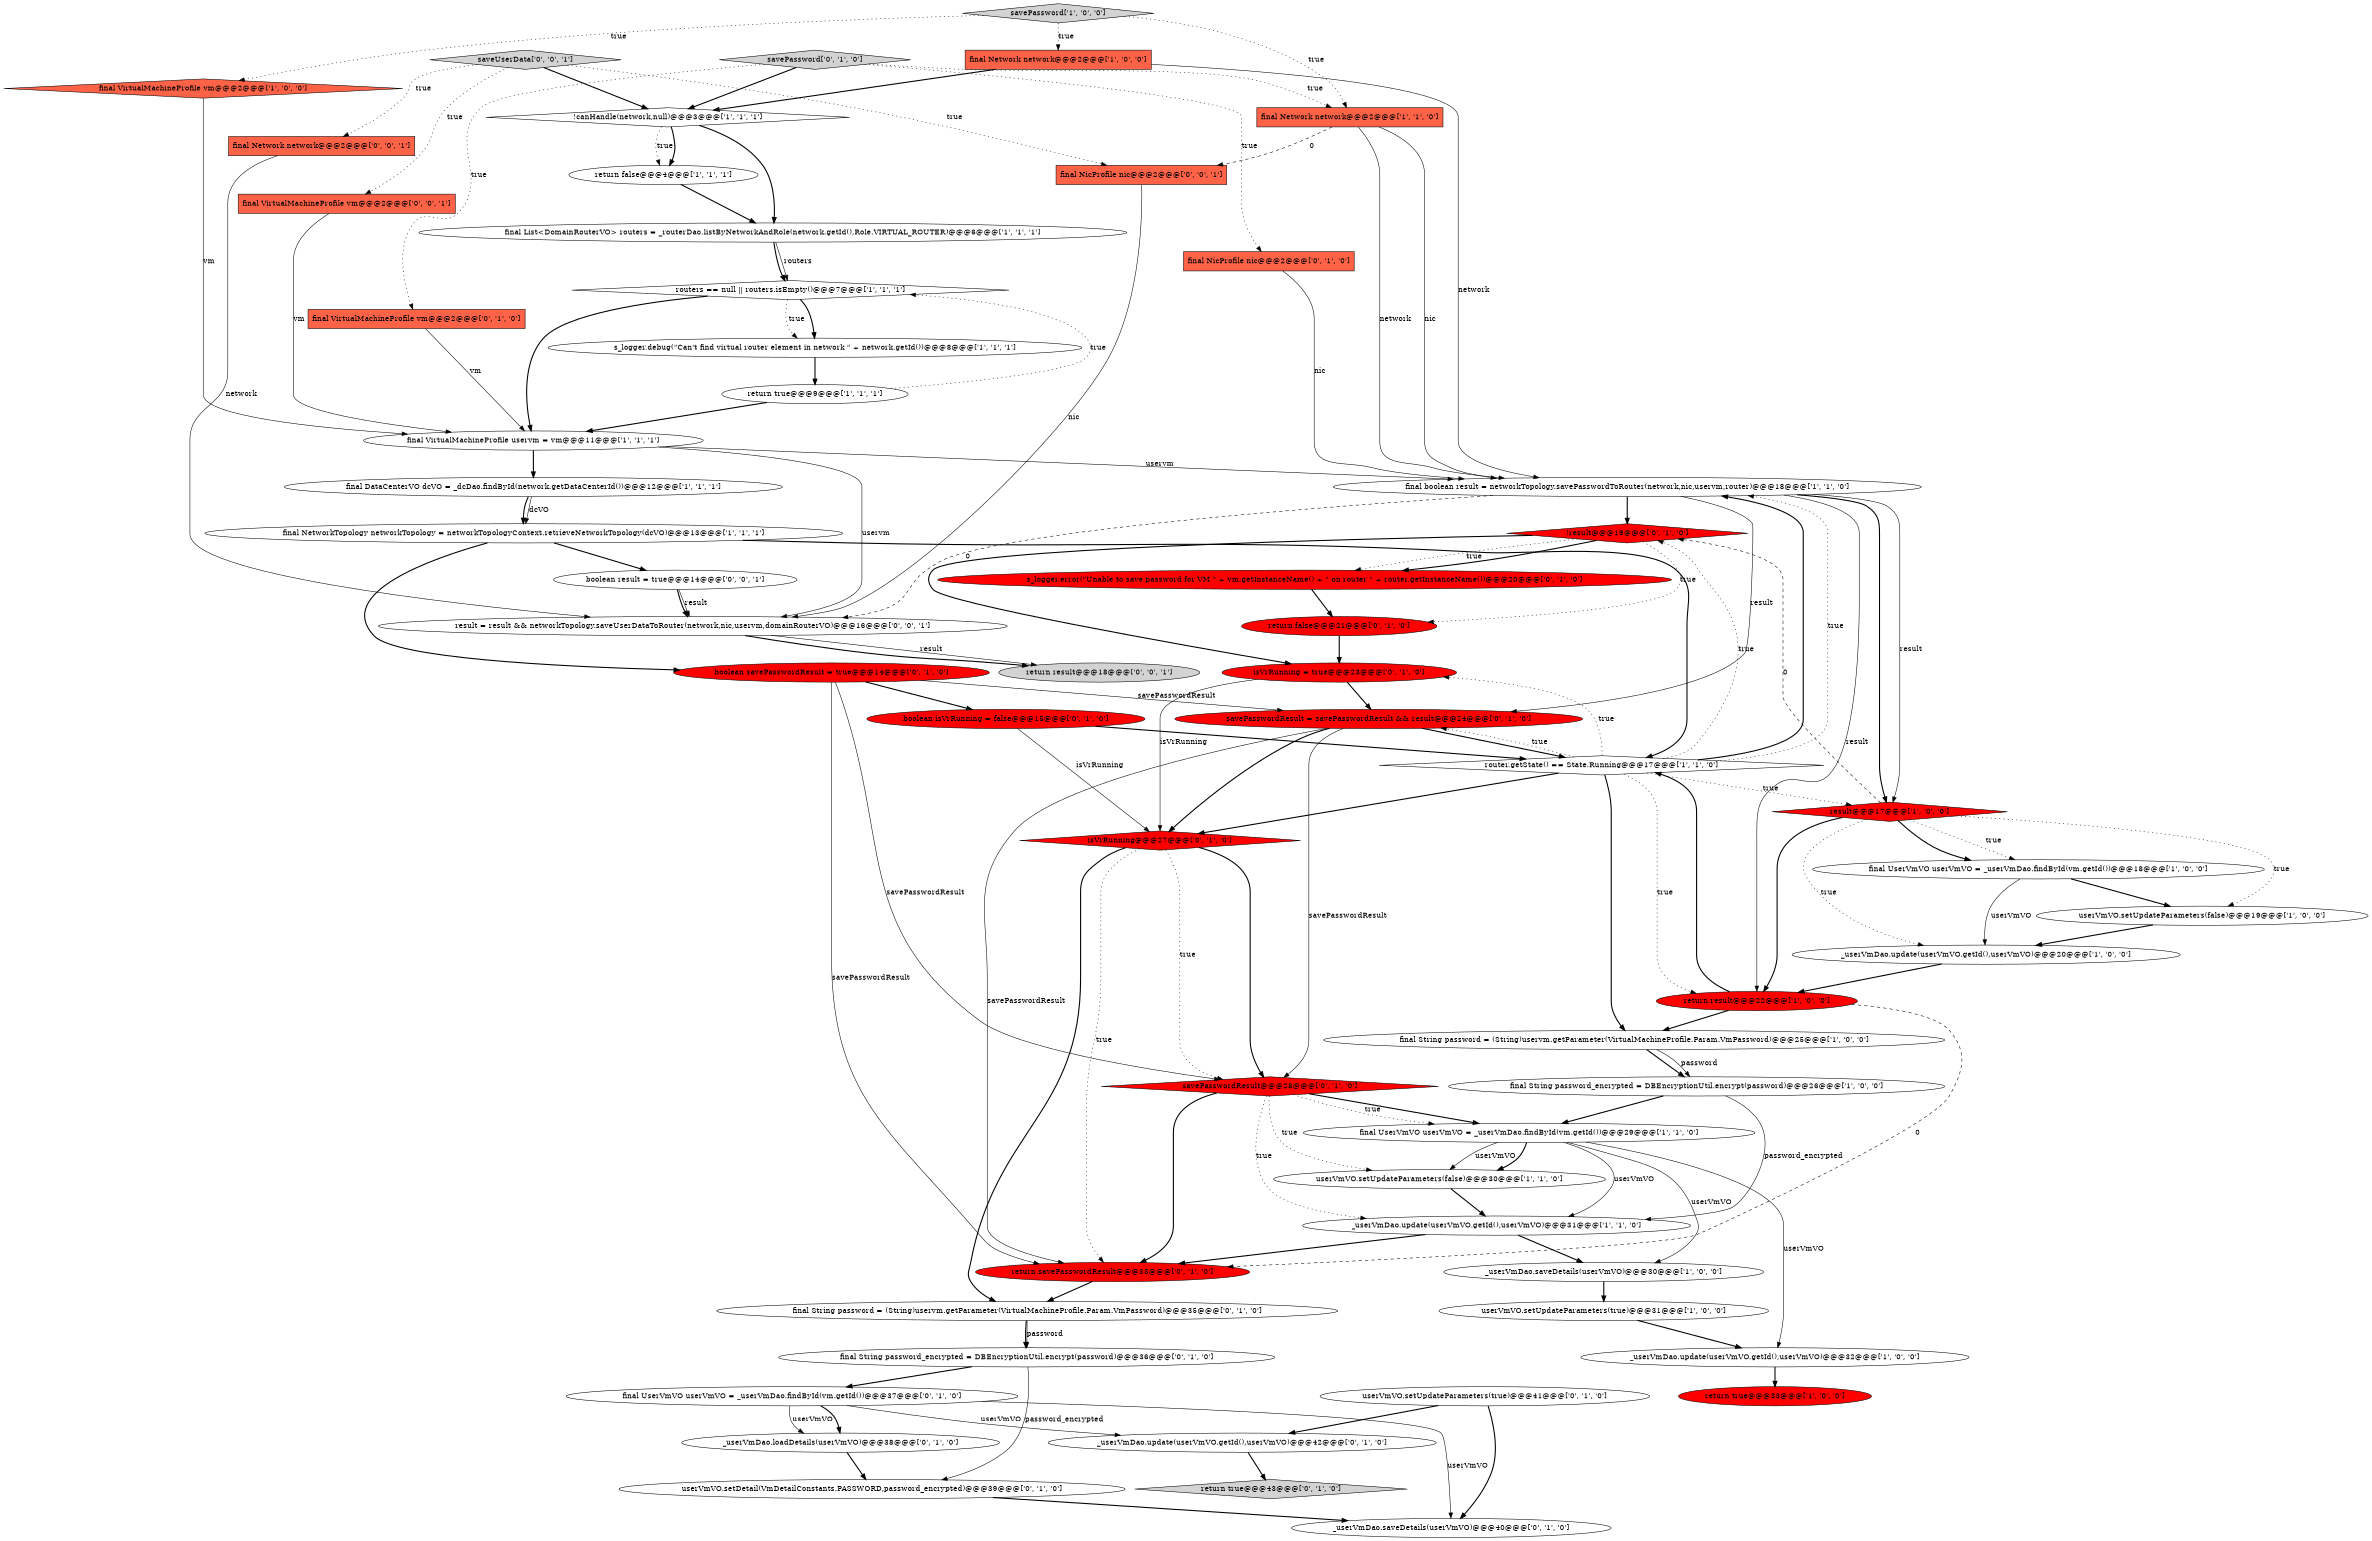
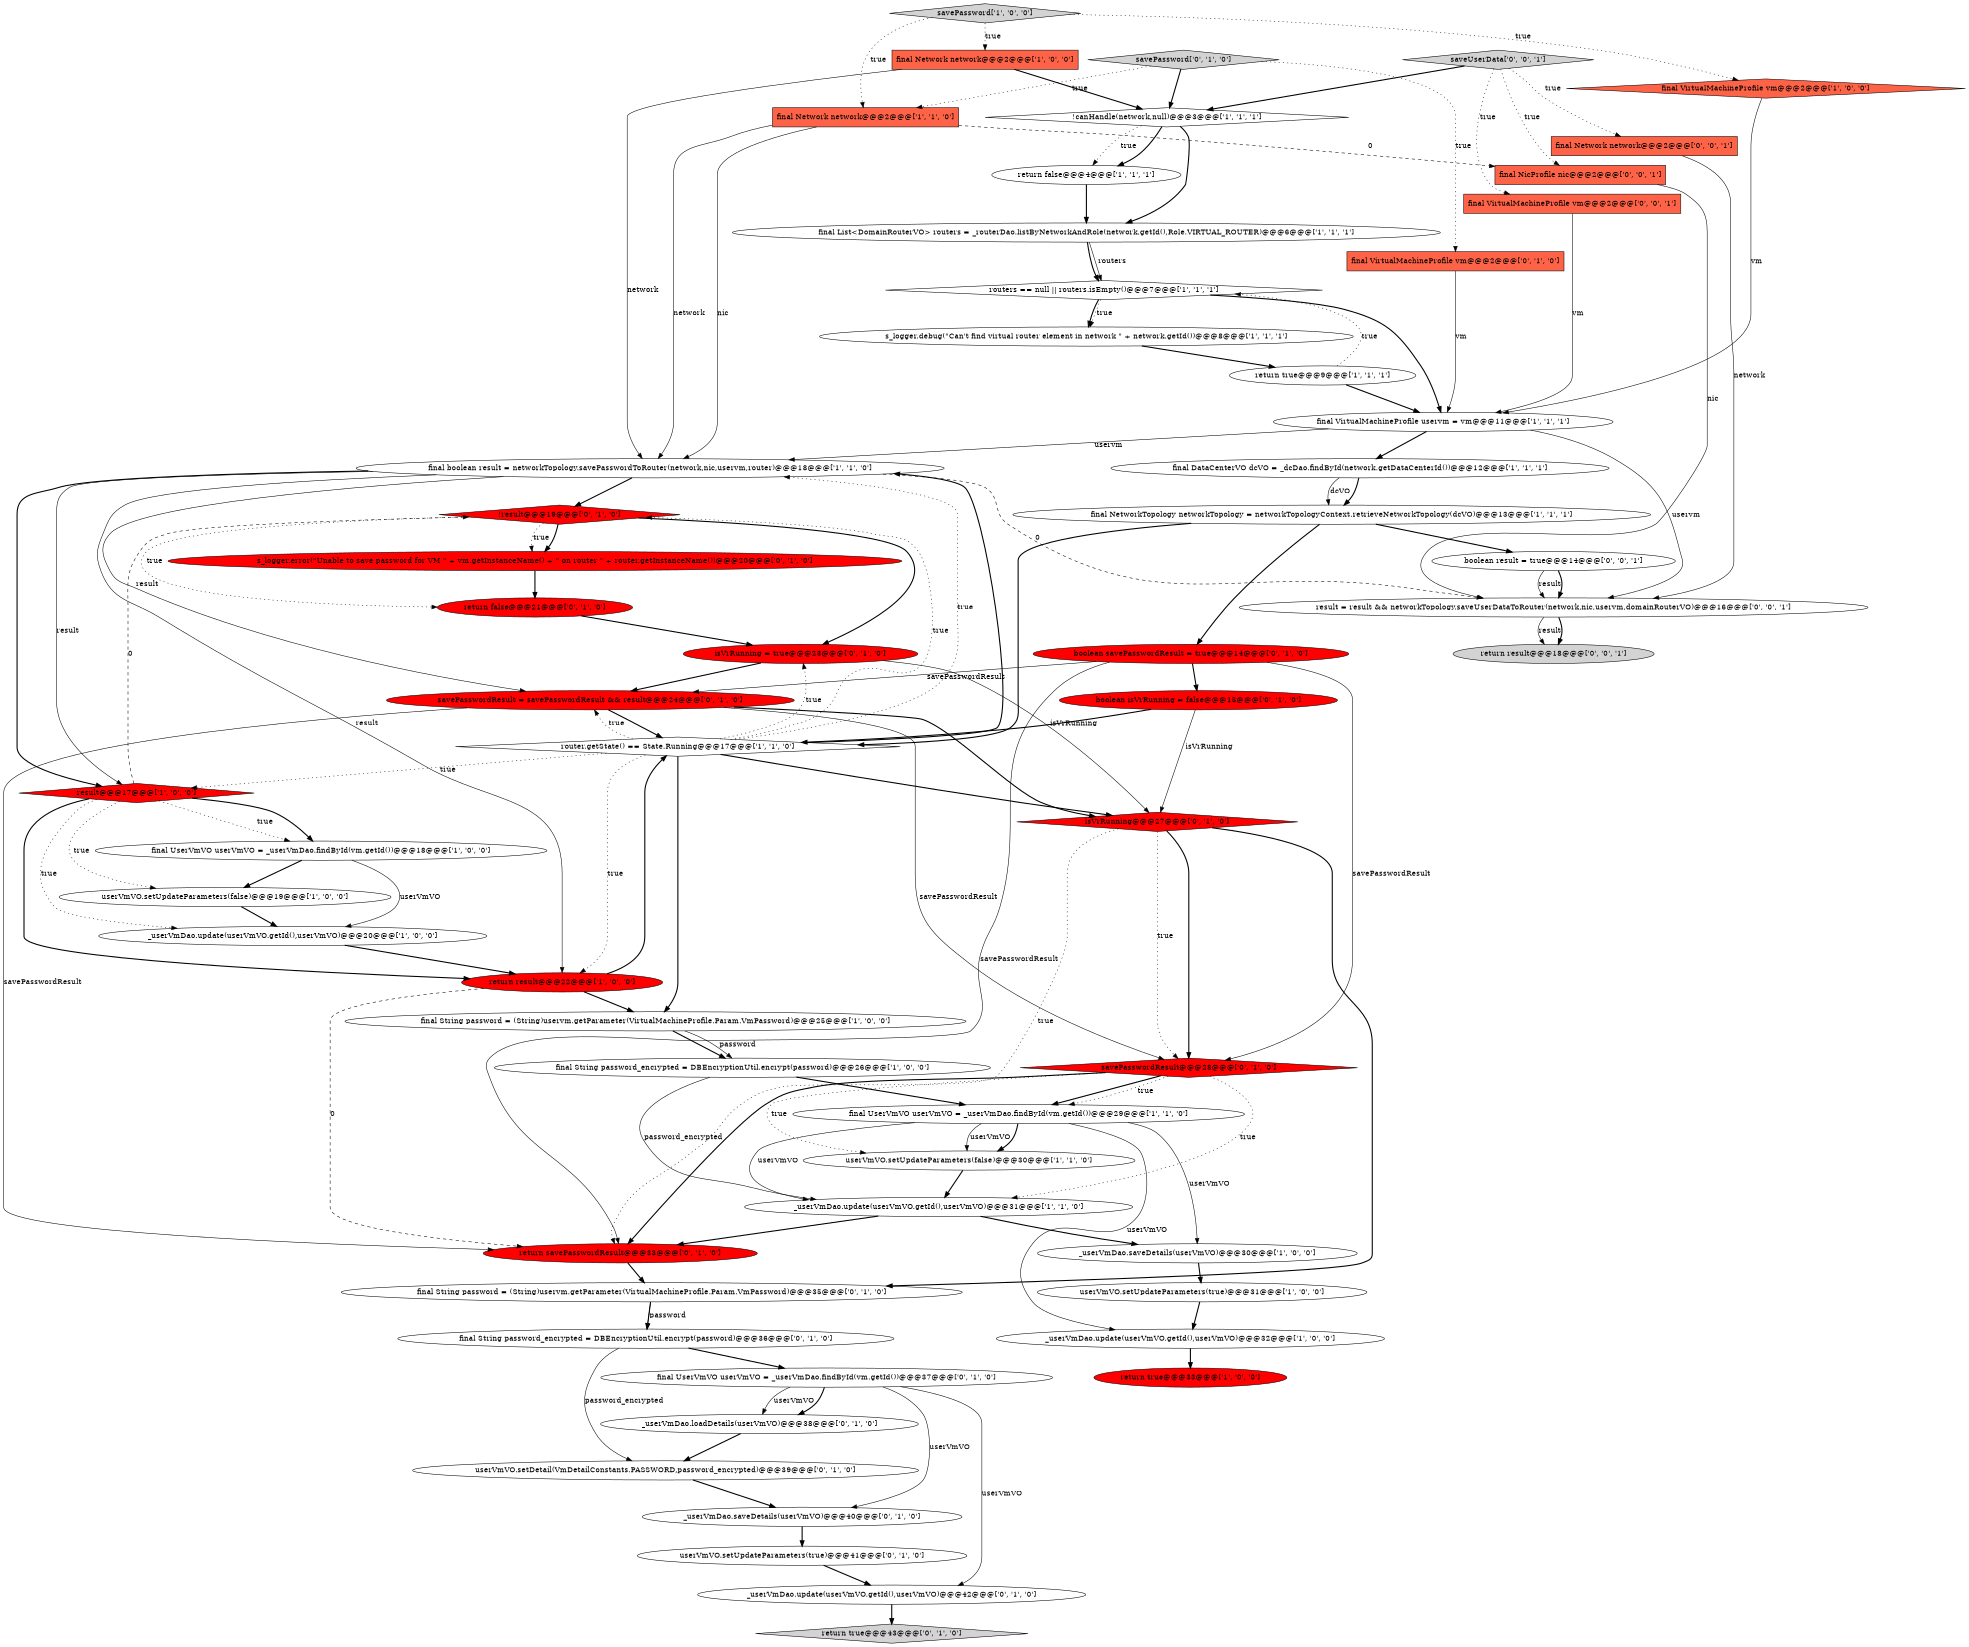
  digraph {
    node [fillcolor=white shape=ellipse style=filled]
    edge [style=bold]
    n1 [label="final VirtualMachineProfile uservm = vm@@@11@@@['1', '1', '1']"]
    n2 [label="final boolean result = networkTopology.savePasswordToRouter(network,nic,uservm,router)@@@18@@@['1', '1', '0']"]
    n3 [label="final DataCenterVO dcVO = _dcDao.findById(network.getDataCenterId())@@@12@@@['1', '1', '1']"]
    n4 [label="result = result && networkTopology.saveUserDataToRouter(network,nic,uservm,domainRouterVO)@@@16@@@['0', '0', '1']"]
    n5 [fillcolor=red label="!result@@@19@@@['0', '1', '0']" shape=diamond]
    n6 [fillcolor=red label="savePasswordResult = savePasswordResult && result@@@24@@@['0', '1', '0']"]
    n7 [fillcolor=red label="return result@@@22@@@['1', '0', '0']"]
    n8 [fillcolor=red label="result@@@17@@@['1', '0', '0']" shape=diamond]
    n9 [label="final NetworkTopology networkTopology = networkTopologyContext.retrieveNetworkTopology(dcVO)@@@13@@@['1', '1', '1']"]
    n10 [fillcolor=lightgray label="return result@@@18@@@['0', '0', '1']"]
    n11 [label="final UserVmVO userVmVO = _userVmDao.findById(vm.getId())@@@37@@@['0', '1', '0']"]
    n12 [label="_userVmDao.saveDetails(userVmVO)@@@40@@@['0', '1', '0']"]
    n13 [label="_userVmDao.loadDetails(userVmVO)@@@38@@@['0', '1', '0']"]
    n14 [label="_userVmDao.update(userVmVO.getId(),userVmVO)@@@42@@@['0', '1', '0']"]
    n15 [label="userVmVO.setUpdateParameters(true)@@@41@@@['0', '1', '0']"]
    n16 [label="userVmVO.setDetail(VmDetailConstants.PASSWORD,password_encrypted)@@@39@@@['0', '1', '0']"]
    n17 [fillcolor=lightgray label="return true@@@43@@@['0', '1', '0']" shape=diamond]
    n18 [label="boolean result = true@@@14@@@['0', '0', '1']"]
    n19 [fillcolor=tomato label="final Network network@@@2@@@['1', '1', '0']" shape=box]
    n20 [fillcolor=tomato label="final NicProfile nic@@@2@@@['0', '0', '1']" shape=box]
    n21 [fillcolor=red label="s_logger.error(\"Unable to save password for VM \" + vm.getInstanceName() + \" on router \" + router.getInstanceName())@@@20@@@['0', '1', '0']"]
    n22 [fillcolor=red label="return false@@@21@@@['0', '1', '0']"]
    n23 [fillcolor=red label="isVrRunning = true@@@23@@@['0', '1', '0']"]
    n24 [fillcolor=red label="boolean isVrRunning = false@@@15@@@['0', '1', '0']"]
    n25 [fillcolor=red label="isVrRunning@@@27@@@['0', '1', '0']" shape=diamond]
    n26 [label="router.getState() == State.Running@@@17@@@['1', '1', '0']" shape=diamond]
    n27 [label="final String password = (String)uservm.getParameter(VirtualMachineProfile.Param.VmPassword)@@@35@@@['0', '1', '0']"]
    n28 [fillcolor=red label="return savePasswordResult@@@33@@@['0', '1', '0']"]
    n29 [fillcolor=red label="savePasswordResult@@@28@@@['0', '1', '0']" shape=diamond]
    n30 [label="final String password = (String)uservm.getParameter(VirtualMachineProfile.Param.VmPassword)@@@25@@@['1', '0', '0']"]
    n31 [label="final String password_encrypted = DBEncryptionUtil.encrypt(password)@@@26@@@['1', '0', '0']"]
    n32 [label="final UserVmVO userVmVO = _userVmDao.findById(vm.getId())@@@29@@@['1', '1', '0']"]
    n33 [label="_userVmDao.update(userVmVO.getId(),userVmVO)@@@31@@@['1', '1', '0']"]
    n34 [label="userVmVO.setUpdateParameters(false)@@@30@@@['1', '1', '0']"]
    n35 [label="_userVmDao.update(userVmVO.getId(),userVmVO)@@@32@@@['1', '0', '0']"]
    n36 [label="_userVmDao.saveDetails(userVmVO)@@@30@@@['1', '0', '0']"]
    n37 [label="final UserVmVO userVmVO = _userVmDao.findById(vm.getId())@@@18@@@['1', '0', '0']"]
    n38 [label="userVmVO.setUpdateParameters(false)@@@19@@@['1', '0', '0']"]
    n39 [label="_userVmDao.update(userVmVO.getId(),userVmVO)@@@20@@@['1', '0', '0']"]
    n40 [label="!canHandle(network,null)@@@3@@@['1', '1', '1']" shape=diamond]
    n41 [label="final List<DomainRouterVO> routers = _routerDao.listByNetworkAndRole(network.getId(),Role.VIRTUAL_ROUTER)@@@6@@@['1', '1', '1']"]
    n42 [label="return false@@@4@@@['1', '1', '1']"]
    n43 [label="routers == null || routers.isEmpty()@@@7@@@['1', '1', '1']" shape=diamond]
    n44 [label="final String password_encrypted = DBEncryptionUtil.encrypt(password)@@@36@@@['0', '1', '0']"]
    n45 [fillcolor=lightgray label="saveUserData['0', '0', '1']" shape=diamond]
    n46 [fillcolor=tomato label="final Network network@@@2@@@['0', '0', '1']" shape=box]
    n47 [fillcolor=tomato label="final VirtualMachineProfile vm@@@2@@@['0', '0', '1']" shape=box]
    n48 [fillcolor=red label="boolean savePasswordResult = true@@@14@@@['0', '1', '0']"]
    n49 [fillcolor=lightgray label="savePassword['1', '0', '0']" shape=diamond]
    n50 [fillcolor=tomato label="final VirtualMachineProfile vm@@@2@@@['1', '0', '0']" shape=diamond]
    n51 [fillcolor=tomato label="final Network network@@@2@@@['1', '0', '0']" shape=box]
    n52 [fillcolor=red label="return true@@@33@@@['1', '0', '0']"]
    n53 [label="userVmVO.setUpdateParameters(true)@@@31@@@['1', '0', '0']"]
    n54 [label="s_logger.debug(\"Can't find virtual router element in network \" + network.getId())@@@8@@@['1', '1', '1']"]
    n55 [fillcolor=lightgray label="savePassword['0', '1', '0']" shape=diamond]
-   n56 [fillcolor=tomato label="final NicProfile nic@@@2@@@['0', '1', '0']" shape=box]
    n57 [fillcolor=tomato label="final VirtualMachineProfile vm@@@2@@@['0', '1', '0']" shape=box]
    n58 [label="return true@@@9@@@['1', '1', '1']"]
    n1 -> n2 [label=uservm style=solid]
    n1 -> n3
    n1 -> n4 [label=uservm style=solid]
    n2 -> n4 [label=0 style=dashed]
    n2 -> n5
    n2 -> n6 [label=result style=solid]
    n2 -> n7 [label=result style=solid]
    n2 -> n8 [label=result style=solid]
    n2 -> n8
    n3 -> n9
    n3 -> n9 [label=dcVO style=solid]
    n4 -> n10 [label=result style=solid]
    n4 -> n10
    n5 -> n21
    n5 -> n21 [label=true style=dotted]
    n5 -> n22 [label=true style=dotted]
    n5 -> n23
    n6 -> n25
    n6 -> n26
    n6 -> n28 [label=savePasswordResult style=solid]
    n6 -> n29 [label=savePasswordResult style=solid]
    n7 -> n26
    n7 -> n28 [label=0 style=dashed]
    n7 -> n30
    n8 -> n5 [label=0 style=dashed]
    n8 -> n7
    n8 -> n37 [label=true style=dotted]
    n8 -> n37
    n8 -> n38 [label=true style=dotted]
    n8 -> n39 [label=true style=dotted]
    n9 -> n18
    n9 -> n26
    n9 -> n48
    n11 -> n12 [label=userVmVO style=solid]
    n11 -> n13 [label=userVmVO style=solid]
    n11 -> n13
    n11 -> n14 [label=userVmVO style=solid]
-   n15 -> n12
+   n12 -> n15
    n13 -> n16
    n14 -> n17
    n15 -> n14
    n16 -> n12
    n18 -> n4 [label=result style=solid]
    n18 -> n4
    n19 -> n2 [label=nic style=solid]
    n19 -> n2 [label=network style=solid]
    n19 -> n20 [label=0 style=dashed]
    n20 -> n4 [label=nic style=solid]
    n21 -> n22
    n22 -> n23
    n23 -> n6
    n23 -> n25 [label=isVrRunning style=solid]
    n24 -> n25 [label=isVrRunning style=solid]
    n24 -> n26
    n25 -> n27
    n25 -> n28 [label=true style=dotted]
    n25 -> n29 [label=true style=dotted]
    n25 -> n29
    n26 -> n2
    n26 -> n2 [label=true style=dotted]
    n26 -> n5 [label=true style=dotted]
    n26 -> n6 [label=true style=dotted]
    n26 -> n7 [label=true style=dotted]
    n26 -> n8 [label=true style=dotted]
    n26 -> n23 [label=true style=dotted]
    n26 -> n25
    n26 -> n30
    n27 -> n44
    n27 -> n44 [label=password style=solid]
    n28 -> n27
    n29 -> n28
    n29 -> n32
    n29 -> n32 [label=true style=dotted]
    n29 -> n33 [label=true style=dotted]
    n29 -> n34 [label=true style=dotted]
    n30 -> n31
    n30 -> n31 [label=password style=solid]
    n31 -> n32
    n31 -> n33 [label=password_encrypted style=solid]
    n32 -> n33 [label=userVmVO style=solid]
    n32 -> n34 [label=userVmVO style=solid]
    n32 -> n34
    n32 -> n35 [label=userVmVO style=solid]
    n32 -> n36 [label=userVmVO style=solid]
    n33 -> n28
    n33 -> n36
    n34 -> n33
    n35 -> n52
    n36 -> n53
    n37 -> n38
    n37 -> n39 [label=userVmVO style=solid]
    n38 -> n39
    n39 -> n7
    n40 -> n41
    n40 -> n42 [label=true style=dotted]
    n40 -> n42
    n41 -> n43 [label=routers style=solid]
    n41 -> n43
    n42 -> n41
    n43 -> n1
    n43 -> n54
    n43 -> n54 [label=true style=dotted]
    n44 -> n11
    n44 -> n16 [label=password_encrypted style=solid]
    n45 -> n20 [label=true style=dotted]
    n45 -> n40
    n45 -> n46 [label=true style=dotted]
    n45 -> n47 [label=true style=dotted]
    n46 -> n4 [label=network style=solid]
    n47 -> n1 [label=vm style=solid]
    n48 -> n6 [label=savePasswordResult style=solid]
    n48 -> n24
    n48 -> n28 [label=savePasswordResult style=solid]
    n48 -> n29 [label=savePasswordResult style=solid]
    n49 -> n19 [label=true style=dotted]
    n49 -> n50 [label=true style=dotted]
    n49 -> n51 [label=true style=dotted]
    n50 -> n1 [label=vm style=solid]
    n51 -> n2 [label=network style=solid]
    n51 -> n40
    n53 -> n35
    n54 -> n58
    n55 -> n19 [label=true style=dotted]
    n55 -> n40
-   n55 -> n56 [label=true style=dotted]
    n55 -> n57 [label=true style=dotted]
-   n56 -> n2 [label=nic style=solid]
    n57 -> n1 [label=vm style=solid]
    n58 -> n1
    n58 -> n43 [label=true style=dotted]
  }
